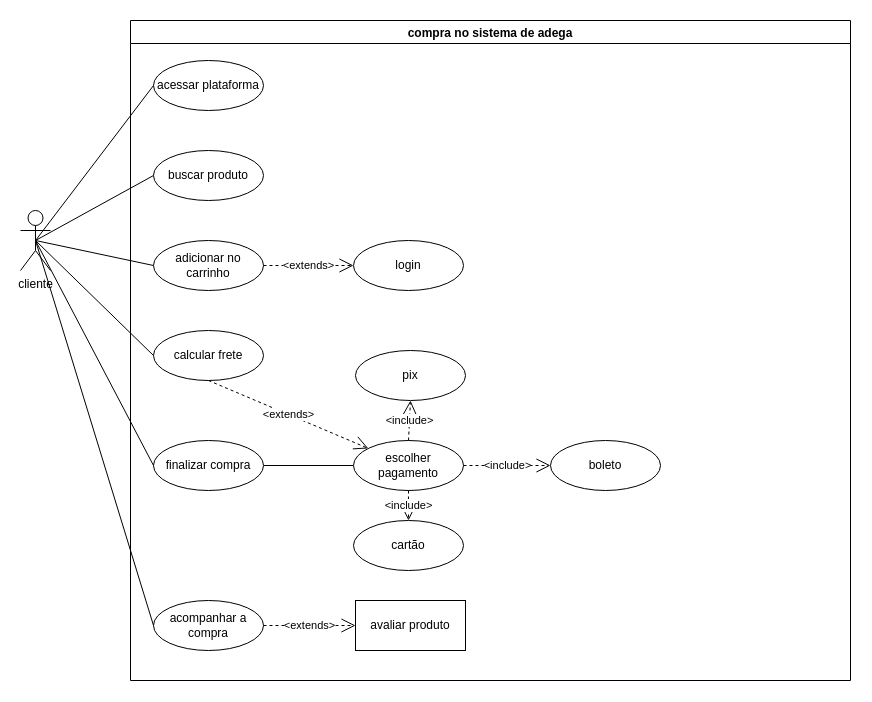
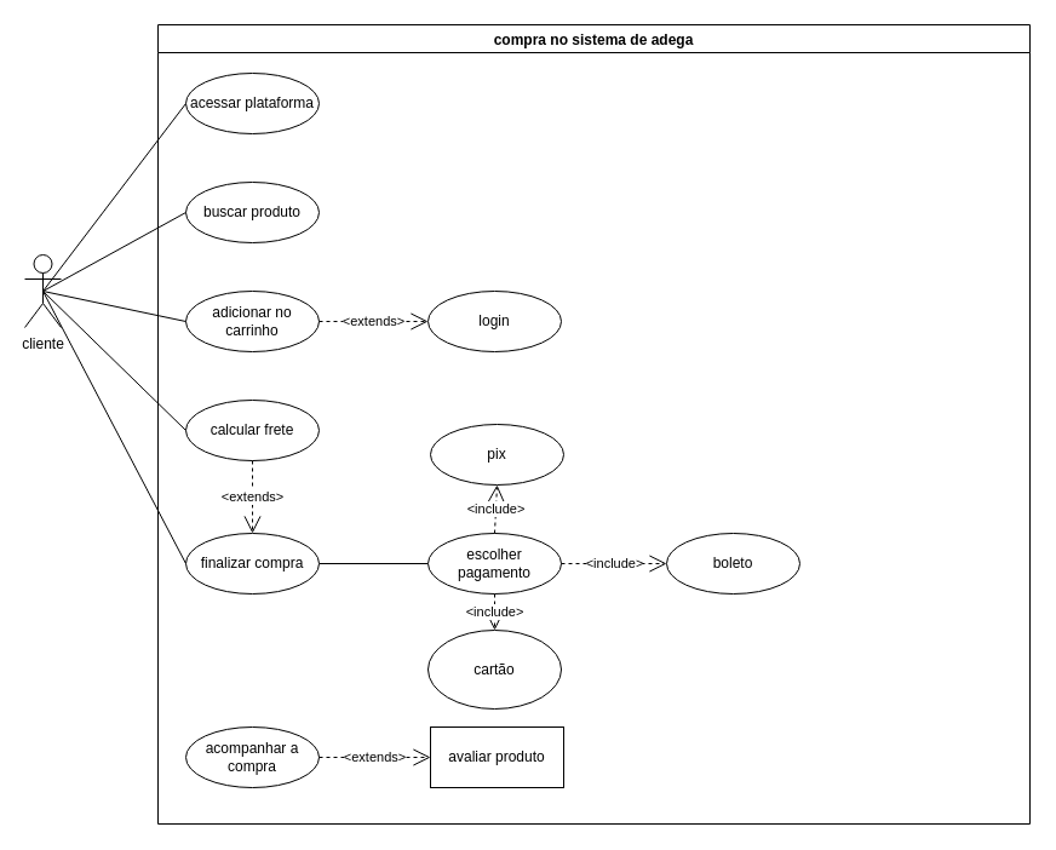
  <mxCell id="0" />
  <mxCell id="1" parent="0" />
  <mxCell id="2" value="compra no sistema de adega" style="swimlane;" vertex="1" parent="1"><mxGeometry x="130" y="20" width="720" height="660" as="geometry" /></mxCell>
  <mxCell id="3" value="acessar plataforma" style="ellipse;whiteSpace=wrap;html=1;" vertex="1" parent="2"><mxGeometry x="23" y="40" width="110" height="50" as="geometry" /></mxCell>
  <mxCell id="4" value="buscar produto" style="ellipse;whiteSpace=wrap;html=1;" vertex="1" parent="2"><mxGeometry x="23" y="130" width="110" height="50" as="geometry" /></mxCell>
  <mxCell id="5" value="adicionar no carrinho" style="ellipse;whiteSpace=wrap;html=1;" vertex="1" parent="2"><mxGeometry x="23" y="220" width="110" height="50" as="geometry" /></mxCell>
  <mxCell id="6" value="login" style="ellipse;whiteSpace=wrap;html=1;" vertex="1" parent="2"><mxGeometry x="223" y="220" width="110" height="50" as="geometry" /></mxCell>
  <mxCell id="7" value="calcular frete" style="ellipse;whiteSpace=wrap;html=1;" vertex="1" parent="2"><mxGeometry x="23" y="310" width="110" height="50" as="geometry" /></mxCell>
  <mxCell id="8" value="&amp;lt;extends&amp;gt;" style="endArrow=open;endSize=12;dashed=1;html=1;rounded=0;exitX=1;exitY=0.5;exitDx=0;exitDy=0;entryX=0;entryY=0.5;entryDx=0;entryDy=0;" edge="1" parent="2" source="5" target="6"><mxGeometry width="160" relative="1" as="geometry"><mxPoint x="183" y="160" as="sourcePoint" /><mxPoint x="343" y="160" as="targetPoint" /></mxGeometry></mxCell>
  <mxCell id="9" style="rounded=0;orthogonalLoop=1;jettySize=auto;html=1;exitX=1;exitY=0.5;exitDx=0;exitDy=0;entryX=0;entryY=0.5;entryDx=0;entryDy=0;endArrow=none;endFill=0;" edge="1" parent="2" source="10" target="12"><mxGeometry relative="1" as="geometry" /></mxCell>
  <mxCell id="10" value="finalizar compra" style="ellipse;whiteSpace=wrap;html=1;" vertex="1" parent="2"><mxGeometry x="23" y="420" width="110" height="50" as="geometry" /></mxCell>
- <mxCell id="11" value="&amp;lt;extends&amp;gt;" style="endArrow=open;endSize=12;dashed=1;html=1;rounded=0;exitX=0.5;exitY=1;exitDx=0;exitDy=0;" edge="1" parent="2" source="7" target="12"><mxGeometry width="160" relative="1" as="geometry"><mxPoint x="133" y="390" as="sourcePoint" /><mxPoint x="293" y="390" as="targetPoint" /></mxGeometry></mxCell>
+ <mxCell id="11" value="&amp;lt;extends&amp;gt;" style="endArrow=open;endSize=12;dashed=1;html=1;rounded=0;exitX=0.5;exitY=1;exitDx=0;exitDy=0;entryX=0.5;entryY=0;entryDx=0;entryDy=0;" edge="1" parent="2" source="7" target="10"><mxGeometry width="160" relative="1" as="geometry"><mxPoint x="133" y="390" as="sourcePoint" /><mxPoint x="293" y="390" as="targetPoint" /></mxGeometry></mxCell>
  <mxCell id="12" value="escolher pagamento" style="ellipse;whiteSpace=wrap;html=1;" vertex="1" parent="2"><mxGeometry x="223" y="420" width="110" height="50" as="geometry" /></mxCell>
  <mxCell id="13" value="pix" style="ellipse;whiteSpace=wrap;html=1;" vertex="1" parent="2"><mxGeometry x="225" y="330" width="110" height="50" as="geometry" /></mxCell>
  <mxCell id="14" value="boleto" style="ellipse;whiteSpace=wrap;html=1;" vertex="1" parent="2"><mxGeometry x="420" y="420" width="110" height="50" as="geometry" /></mxCell>
  <mxCell id="15" value="&amp;lt;include&amp;gt;" style="endArrow=open;endSize=12;dashed=1;html=1;rounded=0;exitX=0.5;exitY=0;exitDx=0;exitDy=0;entryX=0.5;entryY=1;entryDx=0;entryDy=0;" edge="1" parent="2" source="12" target="13"><mxGeometry width="160" relative="1" as="geometry"><mxPoint x="65" y="550" as="sourcePoint" /><mxPoint x="225" y="550" as="targetPoint" /></mxGeometry></mxCell>
  <mxCell id="16" value="&amp;lt;include&amp;gt;" style="endArrow=open;endSize=12;dashed=1;html=1;rounded=0;exitX=1;exitY=0.5;exitDx=0;exitDy=0;" edge="1" parent="2" source="12" target="14"><mxGeometry width="160" relative="1" as="geometry"><mxPoint x="75" y="560" as="sourcePoint" /><mxPoint x="235" y="560" as="targetPoint" /></mxGeometry></mxCell>
  <mxCell id="17" value="acompanhar a compra" style="ellipse;whiteSpace=wrap;html=1;" vertex="1" parent="2"><mxGeometry x="23" y="580" width="110" height="50" as="geometry" /></mxCell>
  <mxCell id="18" value="avaliar produto" style="whiteSpace=wrap;html=1;rounded=0;" vertex="1" parent="2"><mxGeometry x="225" y="580" width="110" height="50" as="geometry" /></mxCell>
  <mxCell id="19" value="&amp;lt;extends&amp;gt;" style="endArrow=open;endSize=12;dashed=1;html=1;rounded=0;exitX=1;exitY=0.5;exitDx=0;exitDy=0;entryX=0;entryY=0.5;entryDx=0;entryDy=0;" edge="1" parent="2" source="17" target="18"><mxGeometry width="160" relative="1" as="geometry"><mxPoint x="88" y="370" as="sourcePoint" /><mxPoint x="88" y="430" as="targetPoint" /></mxGeometry></mxCell>
- <mxCell id="20" value="cartão" style="ellipse;whiteSpace=wrap;html=1;" vertex="1" parent="2"><mxGeometry x="223" y="500" width="110" height="50" as="geometry" /></mxCell>
+ <mxCell id="20" value="cartão" style="ellipse;whiteSpace=wrap;html=1;" vertex="1" parent="2"><mxGeometry x="223" y="500" width="110" height="65" as="geometry" /></mxCell>
  <mxCell id="21" value="&amp;lt;include&amp;gt;" style="endArrow=open;endSize=12;dashed=1;html=1;rounded=0;exitX=0.5;exitY=1;exitDx=0;exitDy=0;entryX=0.5;entryY=0;entryDx=0;entryDy=0;" edge="1" parent="2" source="12" target="20"><mxGeometry width="160" relative="1" as="geometry"><mxPoint x="343" y="455" as="sourcePoint" /><mxPoint x="430" y="455" as="targetPoint" /></mxGeometry></mxCell>
  <mxCell id="22" style="rounded=0;orthogonalLoop=1;jettySize=auto;html=1;exitX=0.5;exitY=0.5;exitDx=0;exitDy=0;exitPerimeter=0;entryX=0;entryY=0.5;entryDx=0;entryDy=0;endArrow=none;endFill=0;" edge="1" parent="1" source="25" target="3"><mxGeometry relative="1" as="geometry" /></mxCell>
  <mxCell id="23" style="rounded=0;orthogonalLoop=1;jettySize=auto;html=1;exitX=0.5;exitY=0.5;exitDx=0;exitDy=0;exitPerimeter=0;entryX=0;entryY=0.5;entryDx=0;entryDy=0;endArrow=none;endFill=0;" edge="1" parent="1" source="25" target="10"><mxGeometry relative="1" as="geometry" /></mxCell>
- <mxCell id="24" style="rounded=0;orthogonalLoop=1;jettySize=auto;html=1;exitX=0.5;exitY=0.5;exitDx=0;exitDy=0;exitPerimeter=0;entryX=0;entryY=0.5;entryDx=0;entryDy=0;endArrow=none;endFill=0;" edge="1" parent="1" source="25" target="17"><mxGeometry relative="1" as="geometry" /></mxCell>
  <mxCell id="25" value="cliente" style="shape=umlActor;verticalLabelPosition=bottom;verticalAlign=top;html=1;" vertex="1" parent="1"><mxGeometry x="20" y="210" width="30" height="60" as="geometry" /></mxCell>
  <mxCell id="26" style="rounded=0;orthogonalLoop=1;jettySize=auto;html=1;exitX=0.5;exitY=0.5;exitDx=0;exitDy=0;exitPerimeter=0;entryX=0;entryY=0.5;entryDx=0;entryDy=0;endArrow=none;endFill=0;" edge="1" parent="1" source="25" target="4"><mxGeometry relative="1" as="geometry"><mxPoint x="45" y="250" as="sourcePoint" /><mxPoint x="140" y="95" as="targetPoint" /></mxGeometry></mxCell>
  <mxCell id="27" style="rounded=0;orthogonalLoop=1;jettySize=auto;html=1;exitX=0.5;exitY=0.5;exitDx=0;exitDy=0;exitPerimeter=0;entryX=0;entryY=0.5;entryDx=0;entryDy=0;endArrow=none;endFill=0;" edge="1" parent="1" source="25" target="5"><mxGeometry relative="1" as="geometry"><mxPoint x="55" y="260" as="sourcePoint" /><mxPoint x="150" y="105" as="targetPoint" /></mxGeometry></mxCell>
  <mxCell id="28" style="rounded=0;orthogonalLoop=1;jettySize=auto;html=1;entryX=0;entryY=0.5;entryDx=0;entryDy=0;endArrow=none;endFill=0;exitX=0.5;exitY=0.5;exitDx=0;exitDy=0;exitPerimeter=0;" edge="1" parent="1" source="25" target="7"><mxGeometry relative="1" as="geometry"><mxPoint x="70" y="460" as="sourcePoint" /><mxPoint x="160" y="115" as="targetPoint" /></mxGeometry></mxCell>
